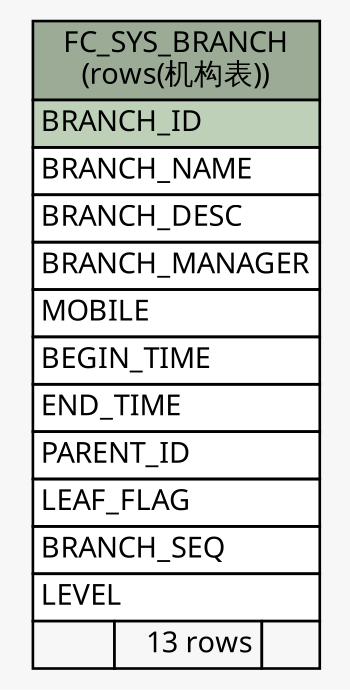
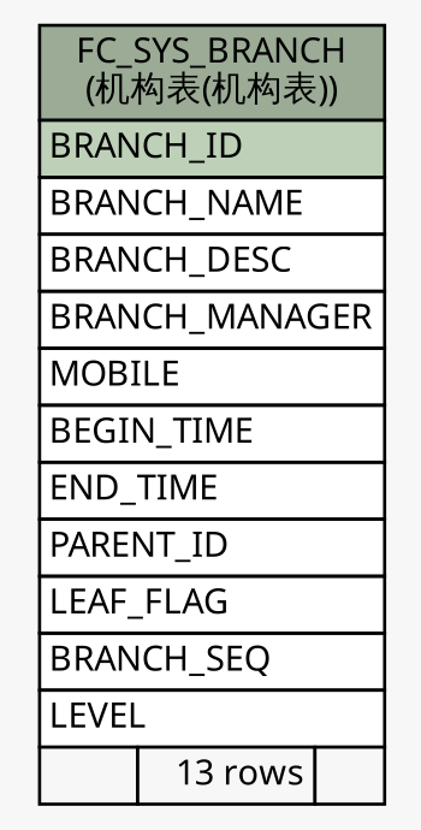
  digraph {
    bgcolor="#f7f7f7"
    fontname="Microsoft YaHei"
    fontsize=11
    nodesep=0.18
    rankdir=RL
    ranksep=0.46
-   n1 [fontname="Microsoft YaHei" fontsize=11 label=<     <TABLE BORDER="0" CELLBORDER="1" CELLSPACING="0" BGCOLOR="#ffffff">       <TR><TD COLSPAN="3" BGCOLOR="#9bab96" ALIGN="CENTER">FC_SYS_BRANCH<br/>(rows(机构表))</TD></TR>       <TR><TD PORT="BRANCH_ID" COLSPAN="3" BGCOLOR="#bed1b8" ALIGN="LEFT">BRANCH_ID</TD></TR>       <TR><TD PORT="BRANCH_NAME" COLSPAN="3" ALIGN="LEFT">BRANCH_NAME</TD></TR>       <TR><TD PORT="BRANCH_DESC" COLSPAN="3" ALIGN="LEFT">BRANCH_DESC</TD></TR>       <TR><TD PORT="BRANCH_MANAGER" COLSPAN="3" ALIGN="LEFT">BRANCH_MANAGER</TD></TR>       <TR><TD PORT="MOBILE" COLSPAN="3" ALIGN="LEFT">MOBILE</TD></TR>       <TR><TD PORT="BEGIN_TIME" COLSPAN="3" ALIGN="LEFT">BEGIN_TIME</TD></TR>       <TR><TD PORT="END_TIME" COLSPAN="3" ALIGN="LEFT">END_TIME</TD></TR>       <TR><TD PORT="PARENT_ID" COLSPAN="3" ALIGN="LEFT">PARENT_ID</TD></TR>       <TR><TD PORT="LEAF_FLAG" COLSPAN="3" ALIGN="LEFT">LEAF_FLAG</TD></TR>       <TR><TD PORT="BRANCH_SEQ" COLSPAN="3" ALIGN="LEFT">BRANCH_SEQ</TD></TR>       <TR><TD PORT="LEVEL" COLSPAN="3" ALIGN="LEFT">LEVEL</TD></TR>       <TR><TD ALIGN="LEFT" BGCOLOR="#f7f7f7">  </TD><TD ALIGN="RIGHT" BGCOLOR="#f7f7f7">13 rows</TD><TD ALIGN="RIGHT" BGCOLOR="#f7f7f7">  </TD></TR>     </TABLE>> shape=plaintext]
+   n1 [fontname="Microsoft YaHei" fontsize=11 label=<     <TABLE BORDER="0" CELLBORDER="1" CELLSPACING="0" BGCOLOR="#ffffff">       <TR><TD COLSPAN="3" BGCOLOR="#9bab96" ALIGN="CENTER">FC_SYS_BRANCH<br/>(机构表(机构表))</TD></TR>       <TR><TD PORT="BRANCH_ID" COLSPAN="3" BGCOLOR="#bed1b8" ALIGN="LEFT">BRANCH_ID</TD></TR>       <TR><TD PORT="BRANCH_NAME" COLSPAN="3" ALIGN="LEFT">BRANCH_NAME</TD></TR>       <TR><TD PORT="BRANCH_DESC" COLSPAN="3" ALIGN="LEFT">BRANCH_DESC</TD></TR>       <TR><TD PORT="BRANCH_MANAGER" COLSPAN="3" ALIGN="LEFT">BRANCH_MANAGER</TD></TR>       <TR><TD PORT="MOBILE" COLSPAN="3" ALIGN="LEFT">MOBILE</TD></TR>       <TR><TD PORT="BEGIN_TIME" COLSPAN="3" ALIGN="LEFT">BEGIN_TIME</TD></TR>       <TR><TD PORT="END_TIME" COLSPAN="3" ALIGN="LEFT">END_TIME</TD></TR>       <TR><TD PORT="PARENT_ID" COLSPAN="3" ALIGN="LEFT">PARENT_ID</TD></TR>       <TR><TD PORT="LEAF_FLAG" COLSPAN="3" ALIGN="LEFT">LEAF_FLAG</TD></TR>       <TR><TD PORT="BRANCH_SEQ" COLSPAN="3" ALIGN="LEFT">BRANCH_SEQ</TD></TR>       <TR><TD PORT="LEVEL" COLSPAN="3" ALIGN="LEFT">LEVEL</TD></TR>       <TR><TD ALIGN="LEFT" BGCOLOR="#f7f7f7">  </TD><TD ALIGN="RIGHT" BGCOLOR="#f7f7f7">13 rows</TD><TD ALIGN="RIGHT" BGCOLOR="#f7f7f7">  </TD></TR>     </TABLE>> shape=plaintext]
  }
